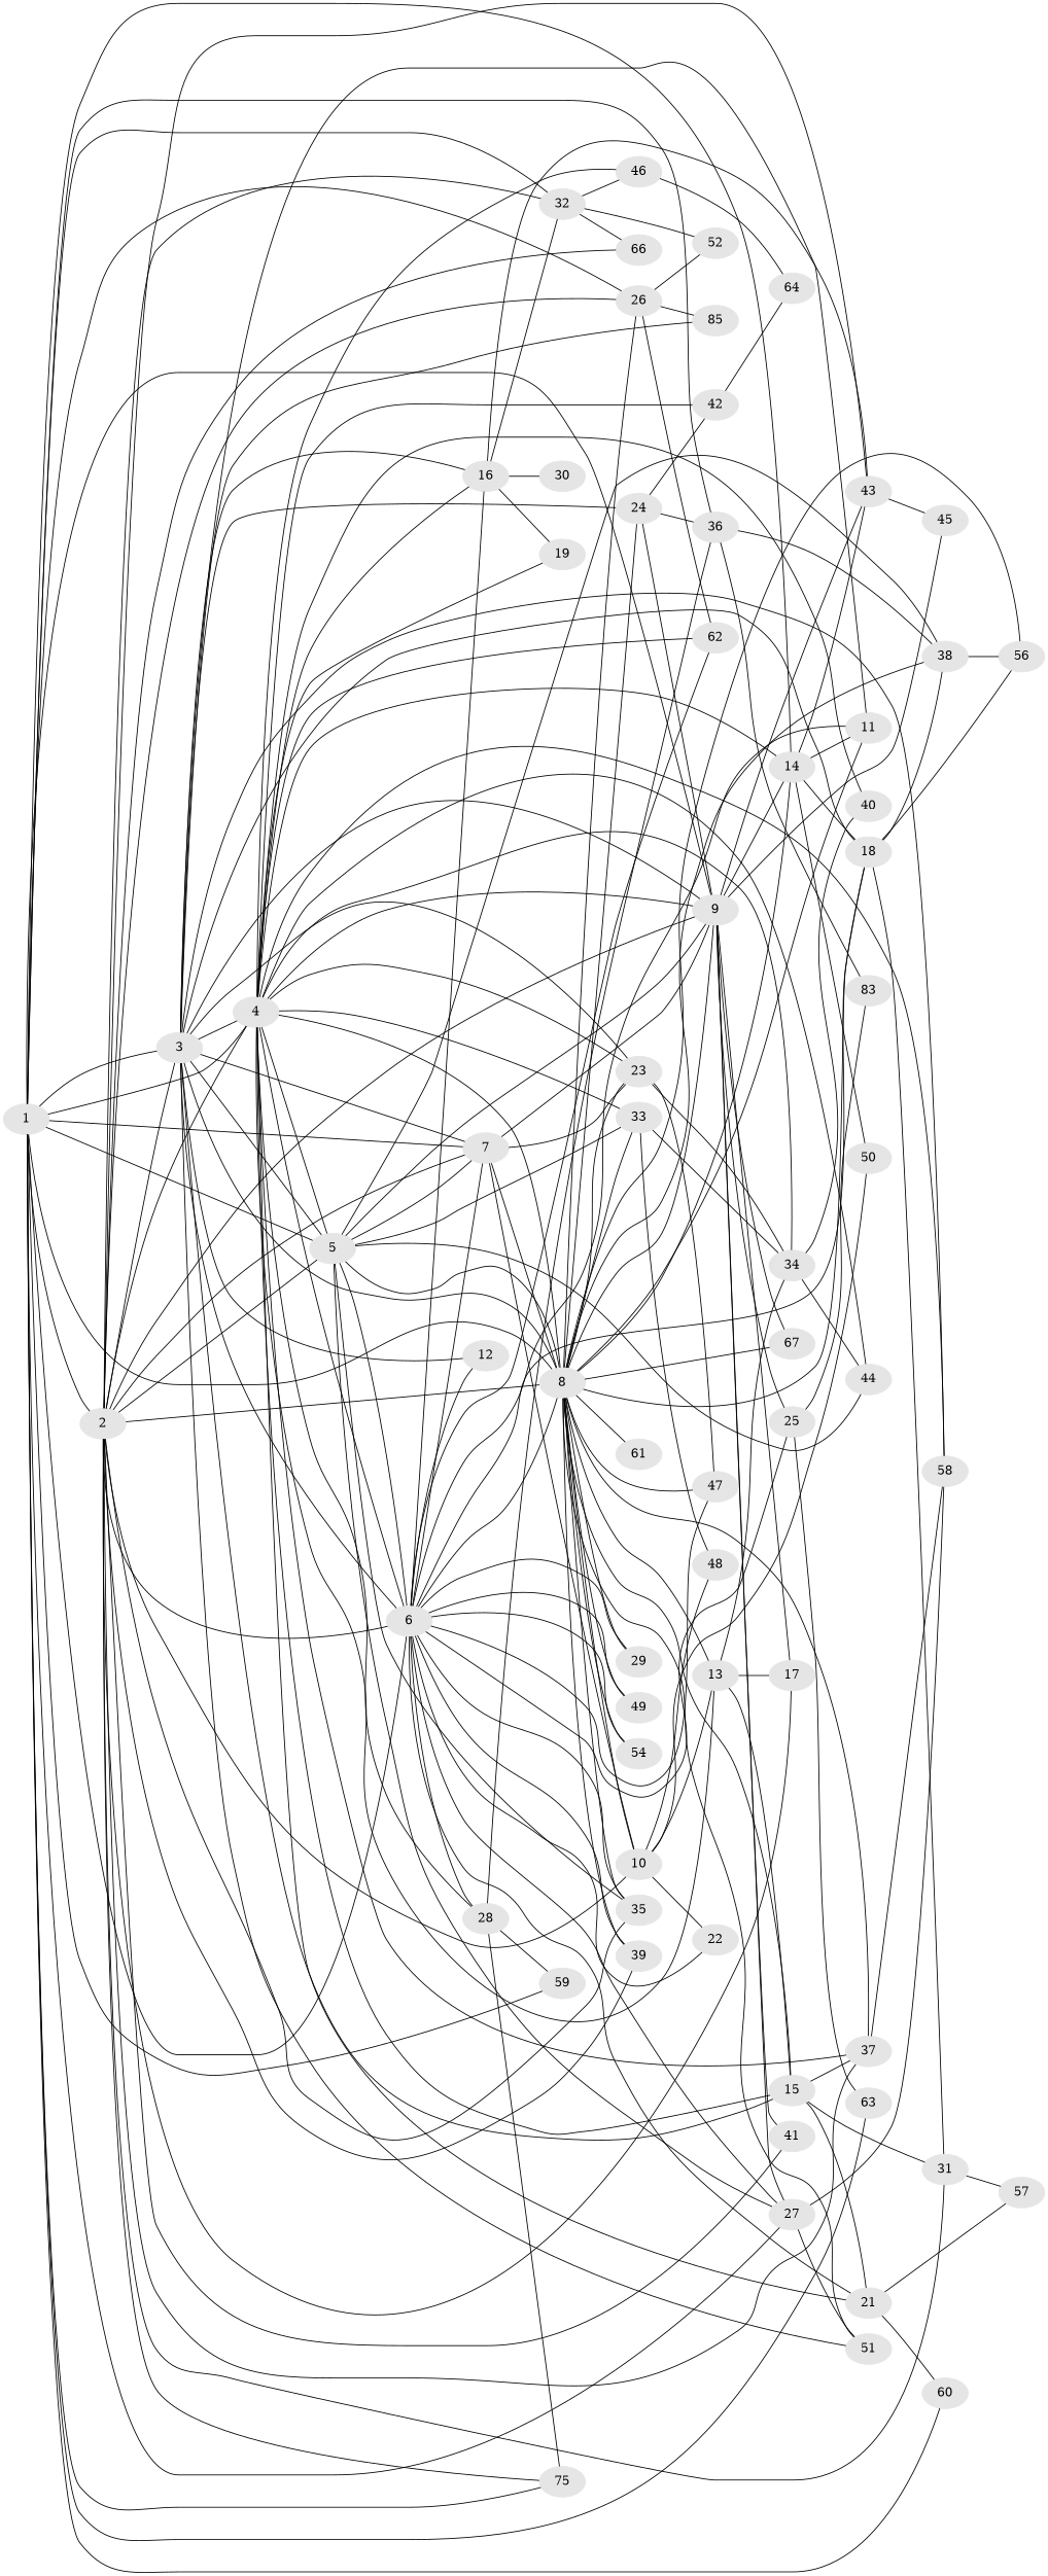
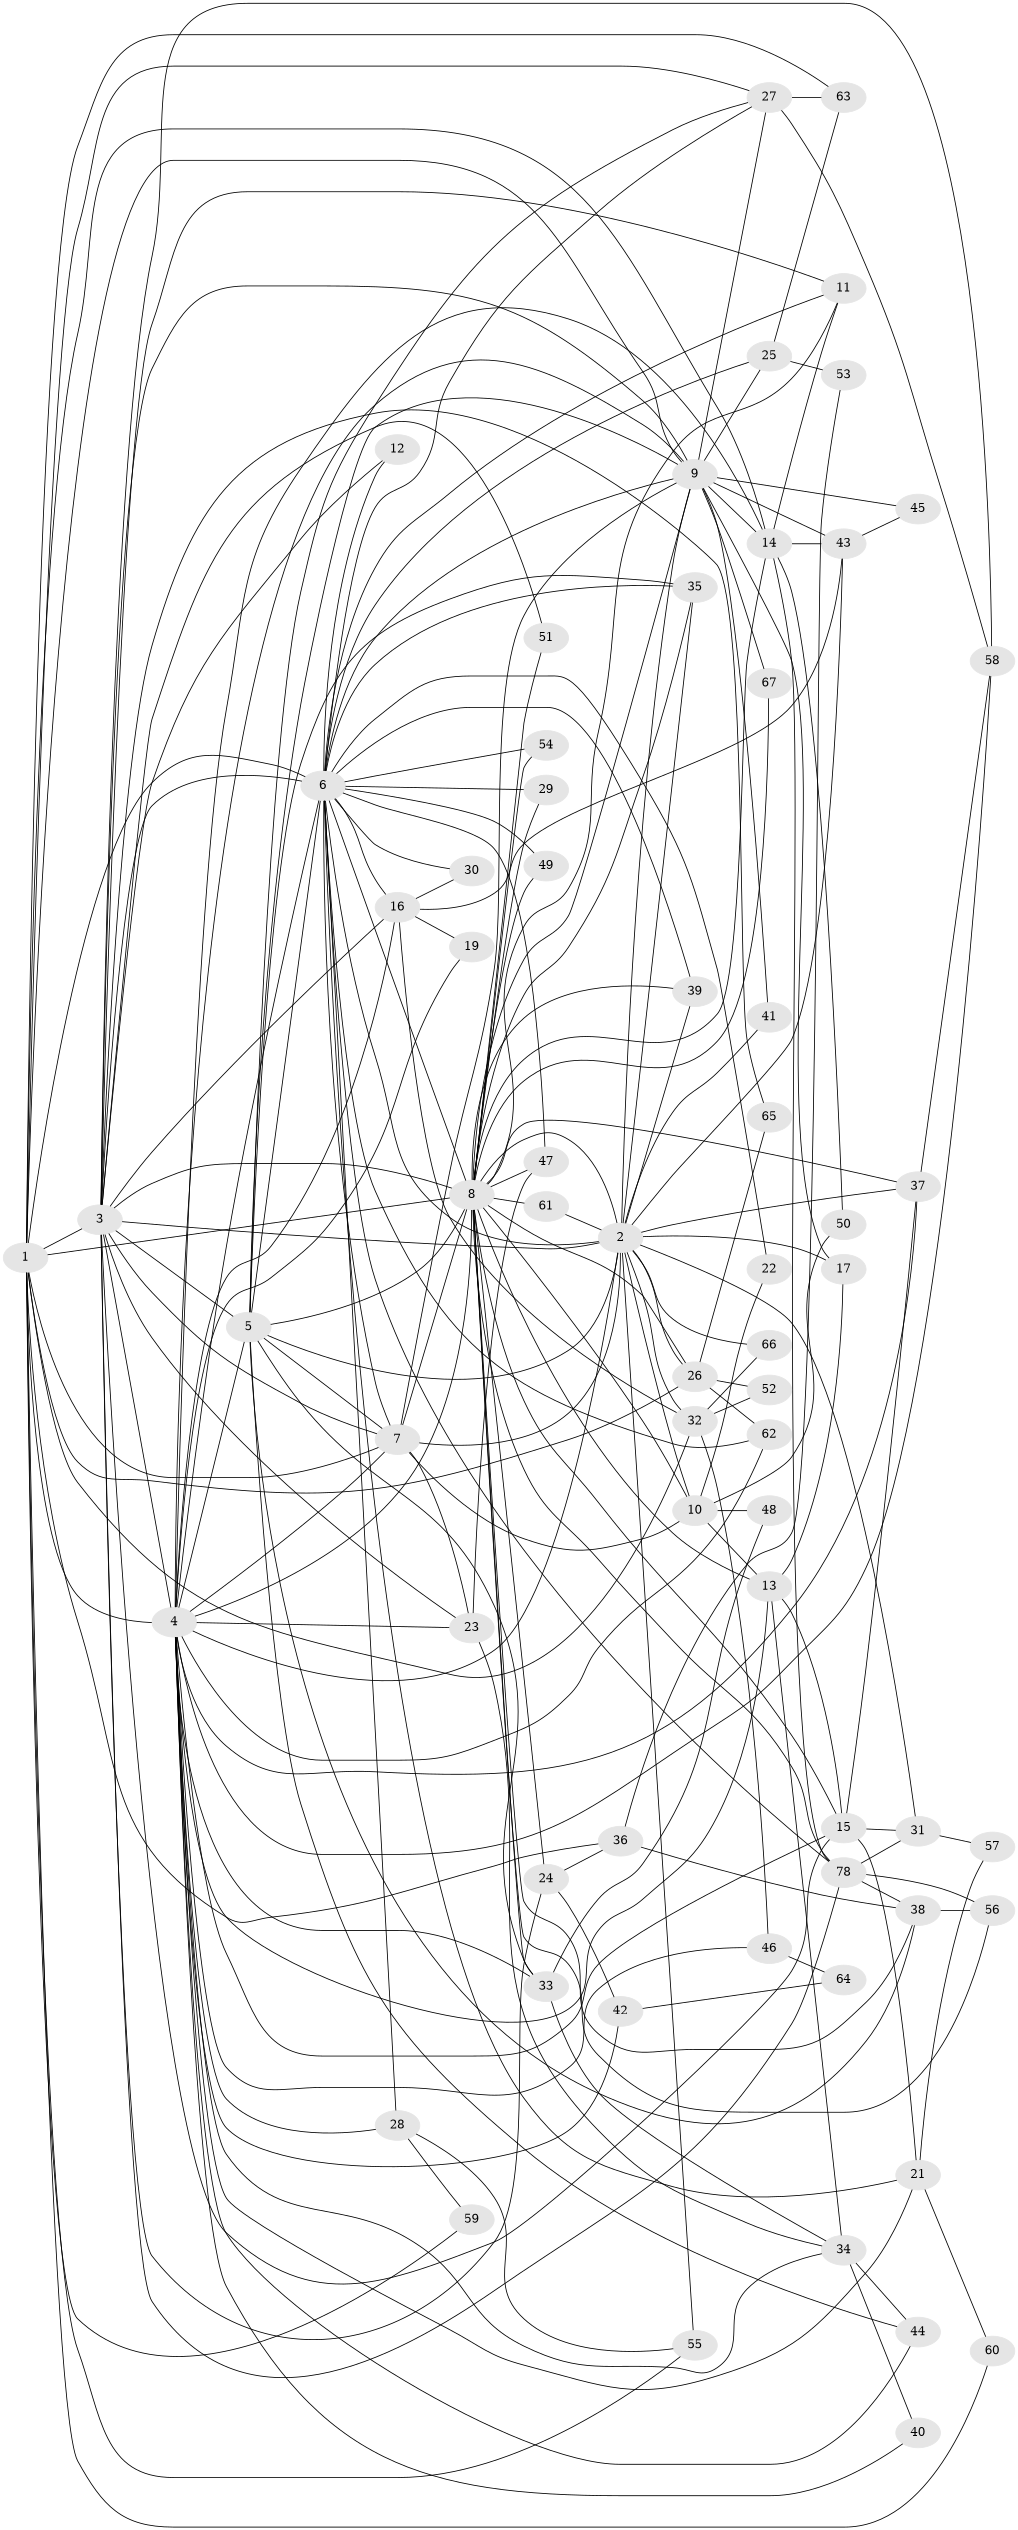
  graph {
    rankdir=LR
    node [color=gray90 style=filled]
    edge [weight=1.0]
    1
    2
    3
    4
    5
    6
    7
    8
    9
    14
    26
    27
    32
    36
-   55 [label=75]
+   55
    59
    60
    63
    10
    17
    31
    35
    37
    39
    41
    43
    66
    11
    12
    15
    16
-   18
+   18 [label=78]
    23
    24
    51
    58
-   65 [label=85]
+   65
    13
    19
    21
    28
    33
    34
    40
    42
    44
    46
    62
    38
    22
    25
    29
    30
    47
    49
    54
    56
    61
    67
    45
    50
    52
-   53 [label=83]
+   53
    48
    57
    64
-   1 -- 2 [weight=2.0]
+   61 -- 2 [weight=2.0]
    1 -- 3 [weight=3.0]
    1 -- 4 [weight=3.0]
-   1 -- 5 [weight=2.0]
    1 -- 6 [weight=2.0]
    1 -- 7 [weight=2.0]
    1 -- 8 [weight=2.0]
    1 -- 9 [weight=3.0]
    1 -- 14
    1 -- 26
    1 -- 27
    1 -- 32
    1 -- 36
    1 -- 55
    1 -- 59
    1 -- 60
    1 -- 63
    2 -- 3
    2 -- 4 [weight=2.0]
    2 -- 5
    2 -- 6 [weight=2.0]
    2 -- 7 [weight=2.0]
    2 -- 8 [weight=2.0]
    2 -- 9
    2 -- 26
    2 -- 32
    2 -- 55
    2 -- 10
    2 -- 17
    2 -- 31
    2 -- 35
    2 -- 37
    2 -- 39
    2 -- 41
    2 -- 43
    2 -- 66
    3 -- 4
    3 -- 5 [weight=2.0]
    3 -- 6
    3 -- 7 [weight=2.0]
    3 -- 8
    3 -- 9
    3 -- 11
    3 -- 12
    3 -- 15
    3 -- 16
    3 -- 18
    3 -- 23
    3 -- 24
    3 -- 51
    3 -- 58
    3 -- 65
    4 -- 5
    4 -- 6 [weight=2.0]
+   4 -- 7 [weight=10.0]
    4 -- 8 [weight=2.0]
    4 -- 9 [weight=2.0]
    4 -- 14
    4 -- 37
    4 -- 15
    4 -- 16
    4 -- 23 [weight=2.0]
    4 -- 58
    4 -- 13 [weight=2.0]
    4 -- 19
    4 -- 21
    4 -- 28
    4 -- 33
    4 -- 34
    4 -- 40
    4 -- 42
    4 -- 44
    4 -- 46
    4 -- 62
    5 -- 6
    5 -- 7
    5 -- 8
    5 -- 9
    5 -- 27 [weight=2.0]
    5 -- 35 [weight=4.0]
    5 -- 33
    5 -- 44 [weight=2.0]
    5 -- 38
    6 -- 7
    6 -- 8
-   24 -- 9
+   6 -- 9
    6 -- 27
    6 -- 35 [weight=2.0]
    6 -- 39
    6 -- 11
    6 -- 12
    6 -- 16 [weight=2.0]
    6 -- 18
    6 -- 21
    6 -- 28
    6 -- 62
    6 -- 22
    6 -- 25
    6 -- 29
+   6 -- 30
    6 -- 47
    6 -- 49
    6 -- 54
    7 -- 8 [weight=2.0]
    7 -- 9
    7 -- 10
    7 -- 23
    8 -- 9
    8 -- 14
    8 -- 26
    8 -- 10 [weight=2.0]
    8 -- 35
    8 -- 37
    8 -- 39
    8 -- 11
    8 -- 15
    8 -- 18
-   8 -- 23
    8 -- 24
    8 -- 51
    8 -- 13
    8 -- 33
    8 -- 38
    8 -- 29
    8 -- 47
    8 -- 49
    8 -- 54
    8 -- 56
    8 -- 61
    8 -- 67
    9 -- 14
    9 -- 27
    9 -- 17
    9 -- 41
    9 -- 43
    9 -- 25
    9 -- 67
    9 -- 45
    14 -- 43
    14 -- 11
    14 -- 18
    14 -- 50
    26 -- 65
    26 -- 62
    26 -- 52
-   27 -- 51
+   27 -- 63
    27 -- 58
    32 -- 66
    32 -- 46
    32 -- 52
    36 -- 38
    36 -- 53
    10 -- 13
    10 -- 22
    10 -- 50
    10 -- 48
    31 -- 57
    37 -- 58
    43 -- 45
    15 -- 31
    15 -- 37
    15 -- 21
    16 -- 32
    16 -- 43
    16 -- 19
    16 -- 30
    18 -- 31
    18 -- 38 [weight=2.0]
    18 -- 56
    23 -- 34
    23 -- 47
    24 -- 36
    24 -- 42
    13 -- 17
    13 -- 15
    13 -- 34
    21 -- 60
    21 -- 57
-   28 -- 36
    28 -- 55
    28 -- 59
    33 -- 34
    33 -- 48
    34 -- 40
    34 -- 44
    42 -- 64
    46 -- 64
    38 -- 56
    25 -- 63
    25 -- 53
  }
